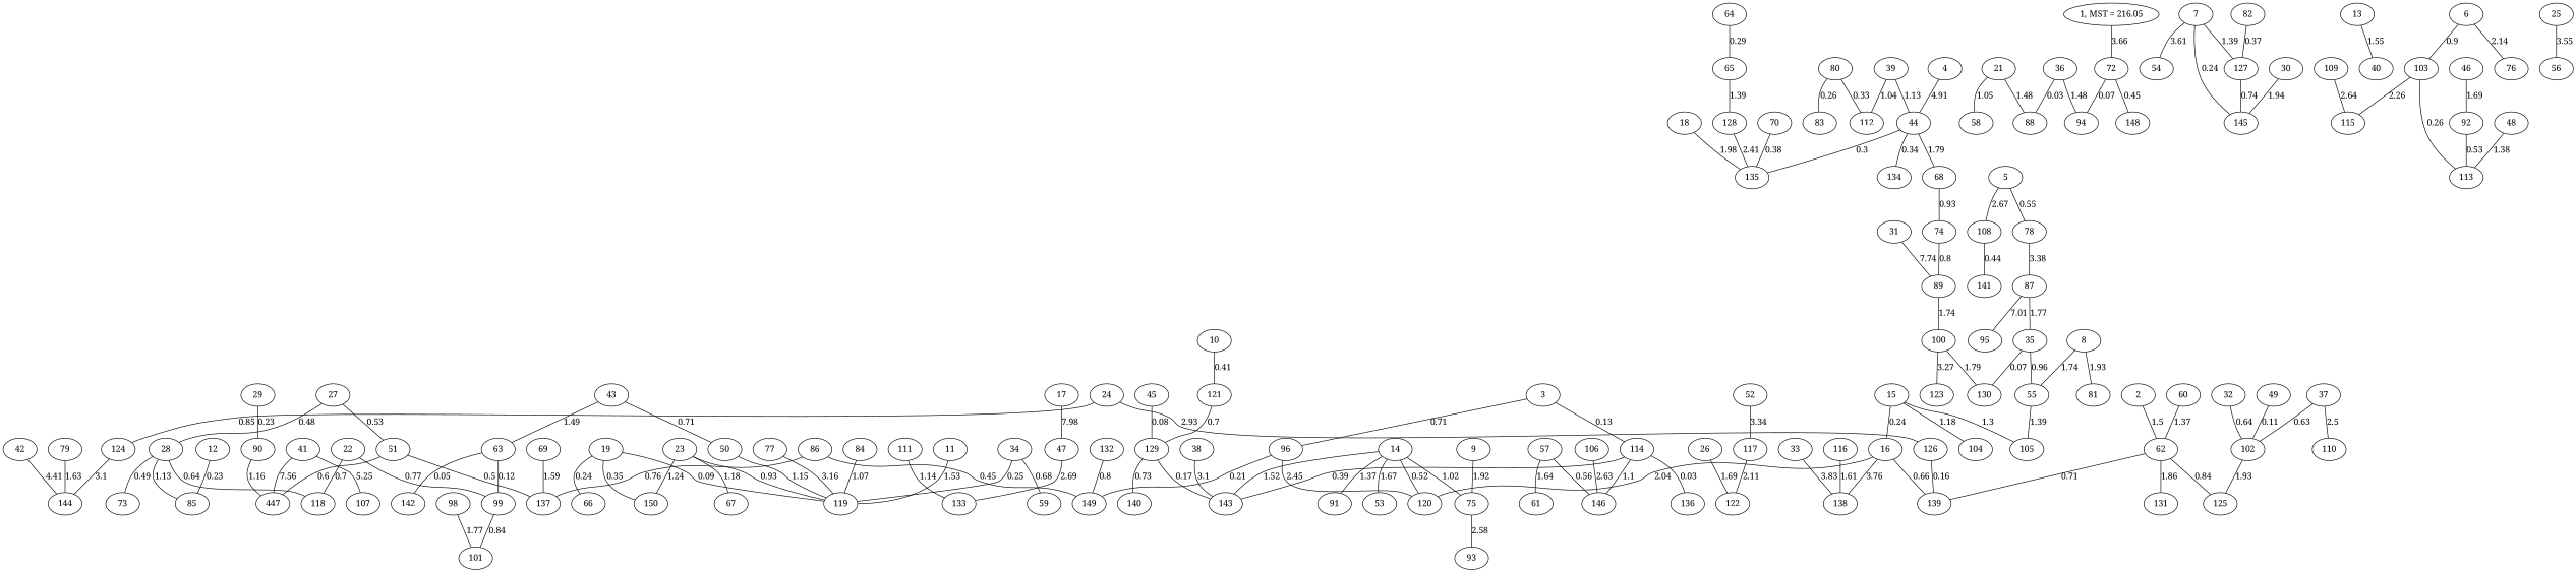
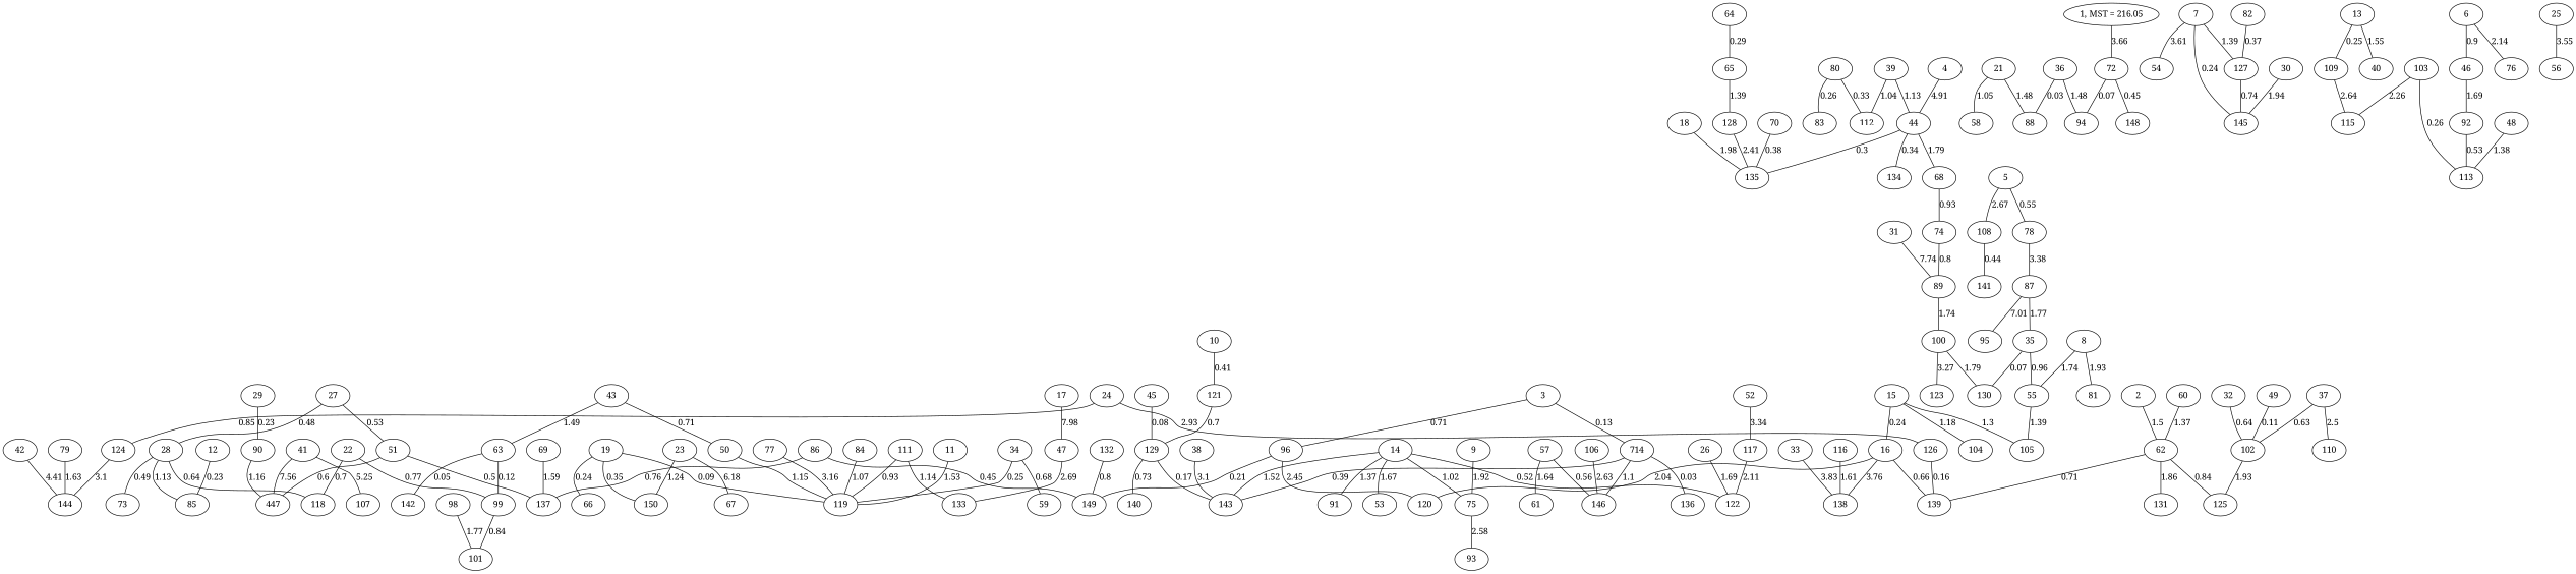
  graph {
    fontname="Noto Serif"
    node [fontname="Noto Serif"]
    edge [fontname="Noto Serif"]
    32
    102
    125
-   114
+   114 [label=714]
    136
    143
    146
    36
    88
    94
    63
    142
    99
    101
    72
    148
    35
    130
    55
    105
    45
    129
    140
    19
    119
    66
    150
    49
    3
    96
    149
    120
    126
    139
    29
    90
    n37 [label=447]
    12
    85
    15
    16
    104
    138
    7
    127
    54
    145
    80
    83
    112
    34
    59
    13
    109
    40
    115
    103
    113
    64
    65
    128
    135
    44
    134
    68
    74
    82
    70
    21
    58
    10
    121
    108
    141
    86
    137
    27
    28
    51
    73
    118
    14
    122
    75
    91
    53
    93
    92
    5
    78
    87
    95
    57
    61
    37
    110
    22
    62
    131
    43
    50
    31
    89
    100
    123
    132
    24
    124
    144
    6
    46
    76
    111
    133
    39
    84
    23
    67
    60
    48
    2
    11
    69
    116
    79
    26
    98
    9
    30
    18
    117
    8
    81
    106
    47
    38
    77
    52
    25
    56
    n141 [label="1, MST = 216.05"]
    33
    42
    4
    41
    107
    17
    32 -- 102 [label=0.64]
    102 -- 125 [label=1.93]
    114 -- 136 [label=0.03]
    114 -- 143 [label=0.39]
    114 -- 146 [label=1.1]
    36 -- 88 [label=0.03]
    36 -- 94 [label=1.48]
    63 -- 142 [label=0.05]
    63 -- 99 [label=0.12]
    99 -- 101 [label=0.84]
    72 -- 94 [label=0.07]
    72 -- 148 [label=0.45]
    35 -- 130 [label=0.07]
    35 -- 55 [label=0.96]
    55 -- 105 [label=1.39]
    45 -- 129 [label=0.08]
    129 -- 143 [label=0.17]
    129 -- 140 [label=0.73]
    19 -- 119 [label=0.09]
    19 -- 66 [label=0.24]
    19 -- 150 [label=0.35]
    49 -- 102 [label=0.11]
    3 -- 114 [label=0.13]
    3 -- 96 [label=0.71]
    96 -- 149 [label=0.21]
    96 -- 120 [label=2.45]
    126 -- 139 [label=0.16]
    29 -- 90 [label=0.23]
    90 -- n37 [label=1.16]
    12 -- 85 [label=0.23]
    15 -- 105 [label=1.3]
    15 -- 16 [label=0.24]
    15 -- 104 [label=1.18]
    16 -- 120 [label=2.04]
    16 -- 139 [label=0.66]
    16 -- 138 [label=3.76]
    7 -- 127 [label=1.39]
    7 -- 54 [label=3.61]
    7 -- 145 [label=0.24]
    127 -- 145 [label=0.74]
    80 -- 83 [label=0.26]
    80 -- 112 [label=0.33]
    34 -- 119 [label=0.25]
    34 -- 59 [label=0.68]
+   13 -- 109 [label=0.25]
    13 -- 40 [label=1.55]
    109 -- 115 [label=2.64]
    103 -- 115 [label=2.26]
    103 -- 113 [label=0.26]
    64 -- 65 [label=0.29]
    65 -- 128 [label=1.39]
    128 -- 135 [label=2.41]
    44 -- 135 [label=0.3]
    44 -- 134 [label=0.34]
    44 -- 68 [label=1.79]
    68 -- 74 [label=0.93]
    74 -- 89 [label=0.8]
    82 -- 127 [label=0.37]
    70 -- 135 [label=0.38]
    21 -- 88 [label=1.48]
    21 -- 58 [label=1.05]
    10 -- 121 [label=0.41]
    121 -- 129 [label=0.7]
    108 -- 141 [label=0.44]
    86 -- 149 [label=0.45]
    86 -- 137 [label=0.76]
    27 -- 28 [label=0.48]
    27 -- 51 [label=0.53]
    28 -- 85 [label=1.13]
    28 -- 73 [label=0.49]
    28 -- 118 [label=0.64]
    51 -- n37 [label=0.6]
    51 -- 137 [label=0.5]
    14 -- 143 [label=1.52]
-   14 -- 120 [label=0.52]
+   14 -- 122 [label=0.52]
    14 -- 75 [label=1.02]
    14 -- 91 [label=1.37]
    14 -- 53 [label=1.67]
    75 -- 93 [label=2.58]
    92 -- 113 [label=0.53]
    5 -- 108 [label=2.67]
    5 -- 78 [label=0.55]
    78 -- 87 [label=3.38]
    87 -- 35 [label=1.77]
    87 -- 95 [label=7.01]
    57 -- 146 [label=0.56]
    57 -- 61 [label=1.64]
    37 -- 102 [label=0.63]
    37 -- 110 [label=2.5]
    22 -- 99 [label=0.77]
    22 -- 118 [label=0.7]
    62 -- 125 [label=0.84]
    62 -- 139 [label=0.71]
    62 -- 131 [label=1.86]
    43 -- 63 [label=1.49]
    43 -- 50 [label=0.71]
    50 -- 119 [label=1.15]
    31 -- 89 [label=7.74]
    89 -- 100 [label=1.74]
    100 -- 130 [label=1.79]
    100 -- 123 [label=3.27]
    132 -- 149 [label=0.8]
    24 -- 126 [label=2.93]
    24 -- 124 [label=0.85]
    124 -- 144 [label=3.1]
-   6 -- 103 [label=0.9]
+   6 -- 46 [label=0.9]
    6 -- 76 [label=2.14]
    46 -- 92 [label=1.69]
-   23 -- 119 [label=0.93]
+   111 -- 119 [label=0.93]
    111 -- 133 [label=1.14]
    39 -- 112 [label=1.04]
    39 -- 44 [label=1.13]
    84 -- 119 [label=1.07]
    23 -- 150 [label=1.24]
-   23 -- 67 [label=1.18]
+   23 -- 67 [label=6.18]
    60 -- 62 [label=1.37]
    48 -- 113 [label=1.38]
    2 -- 62 [label=1.5]
    11 -- 119 [label=1.53]
    69 -- 137 [label=1.59]
    116 -- 138 [label=1.61]
    79 -- 144 [label=1.63]
    26 -- 122 [label=1.69]
    98 -- 101 [label=1.77]
    9 -- 75 [label=1.92]
    30 -- 145 [label=1.94]
    18 -- 135 [label=1.98]
    117 -- 122 [label=2.11]
    8 -- 55 [label=1.74]
    8 -- 81 [label=1.93]
    106 -- 146 [label=2.63]
    47 -- 133 [label=2.69]
    38 -- 143 [label=3.1]
    77 -- 119 [label=3.16]
    52 -- 117 [label=3.34]
    25 -- 56 [label=3.55]
    n141 -- 72 [label=3.66]
    33 -- 138 [label=3.83]
    42 -- 144 [label=4.41]
    4 -- 44 [label=4.91]
    41 -- n37 [label=7.56]
    41 -- 107 [label=5.25]
    17 -- 47 [label=7.98]
  }
